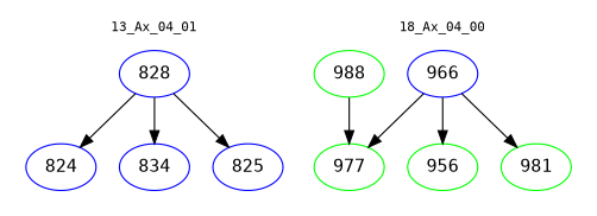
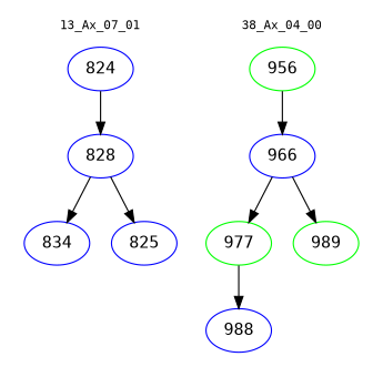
  digraph {
    fontname="DejaVu Sans Mono"
    node [color=blue fontname="DejaVu Sans Mono"]
    edge [color=black fontname="DejaVu Sans Mono"]
    n1 [label=828]
    n2 [label=824]
    n3 [label=834]
    n4 [label=825]
    n5 [label=966]
    n6 [color=green label=956]
    n7 [color=green label=977]
-   n8 [color=green label=981]
-   n9 [color=green label=988]
+   n8 [color=green label=989]
+   n9 [label=988]
    subgraph cluster_1 {
      color=white
      fontsize=10
-     label="13_Ax_04_01"
+     label="13_Ax_07_01"
      n1
      n2
      n3
      n4
    }
    subgraph cluster_2 {
      color=white
      fontsize=10
-     label="18_Ax_04_00"
+     label="38_Ax_04_00"
      n5
      n6
      n7
      n8
      n9
    }
-   n1 -> n2
+   n2 -> n1
    n1 -> n3
    n1 -> n4
-   n5 -> n6
+   n6 -> n5
    n5 -> n7
    n5 -> n8
-   n9 -> n7
+   n7 -> n9
  }
